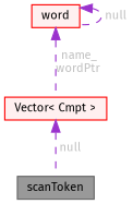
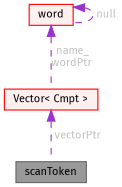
  digraph {
    fontname="Fira Sans"
    node [color=red fillcolor="#FFF0F0" fontname="Fira Sans" fontsize=10 shape=box style=filled]
    edge [color=darkorchid3 dir=back fontcolor=grey fontname="Fira Sans" fontsize=10 labelfontname=Helvetica labelfontsize=10 style=dashed]
    n1 [color=gray40 fillcolor=grey60 fontcolor=black height=0.2 label=scanToken width=0.4]
    n2 [height=0.2 label="Vector\< Cmpt \>" width=0.4]
    n3 [height=0.2 label=word width=0.4]
-   n2 -> n1 [label=" null"]
+   n2 -> n1 [label=" vectorPtr"]
    n3 -> n2 [label=" name_\nwordPtr"]
    n3 -> n3 [label=" null"]
  }
